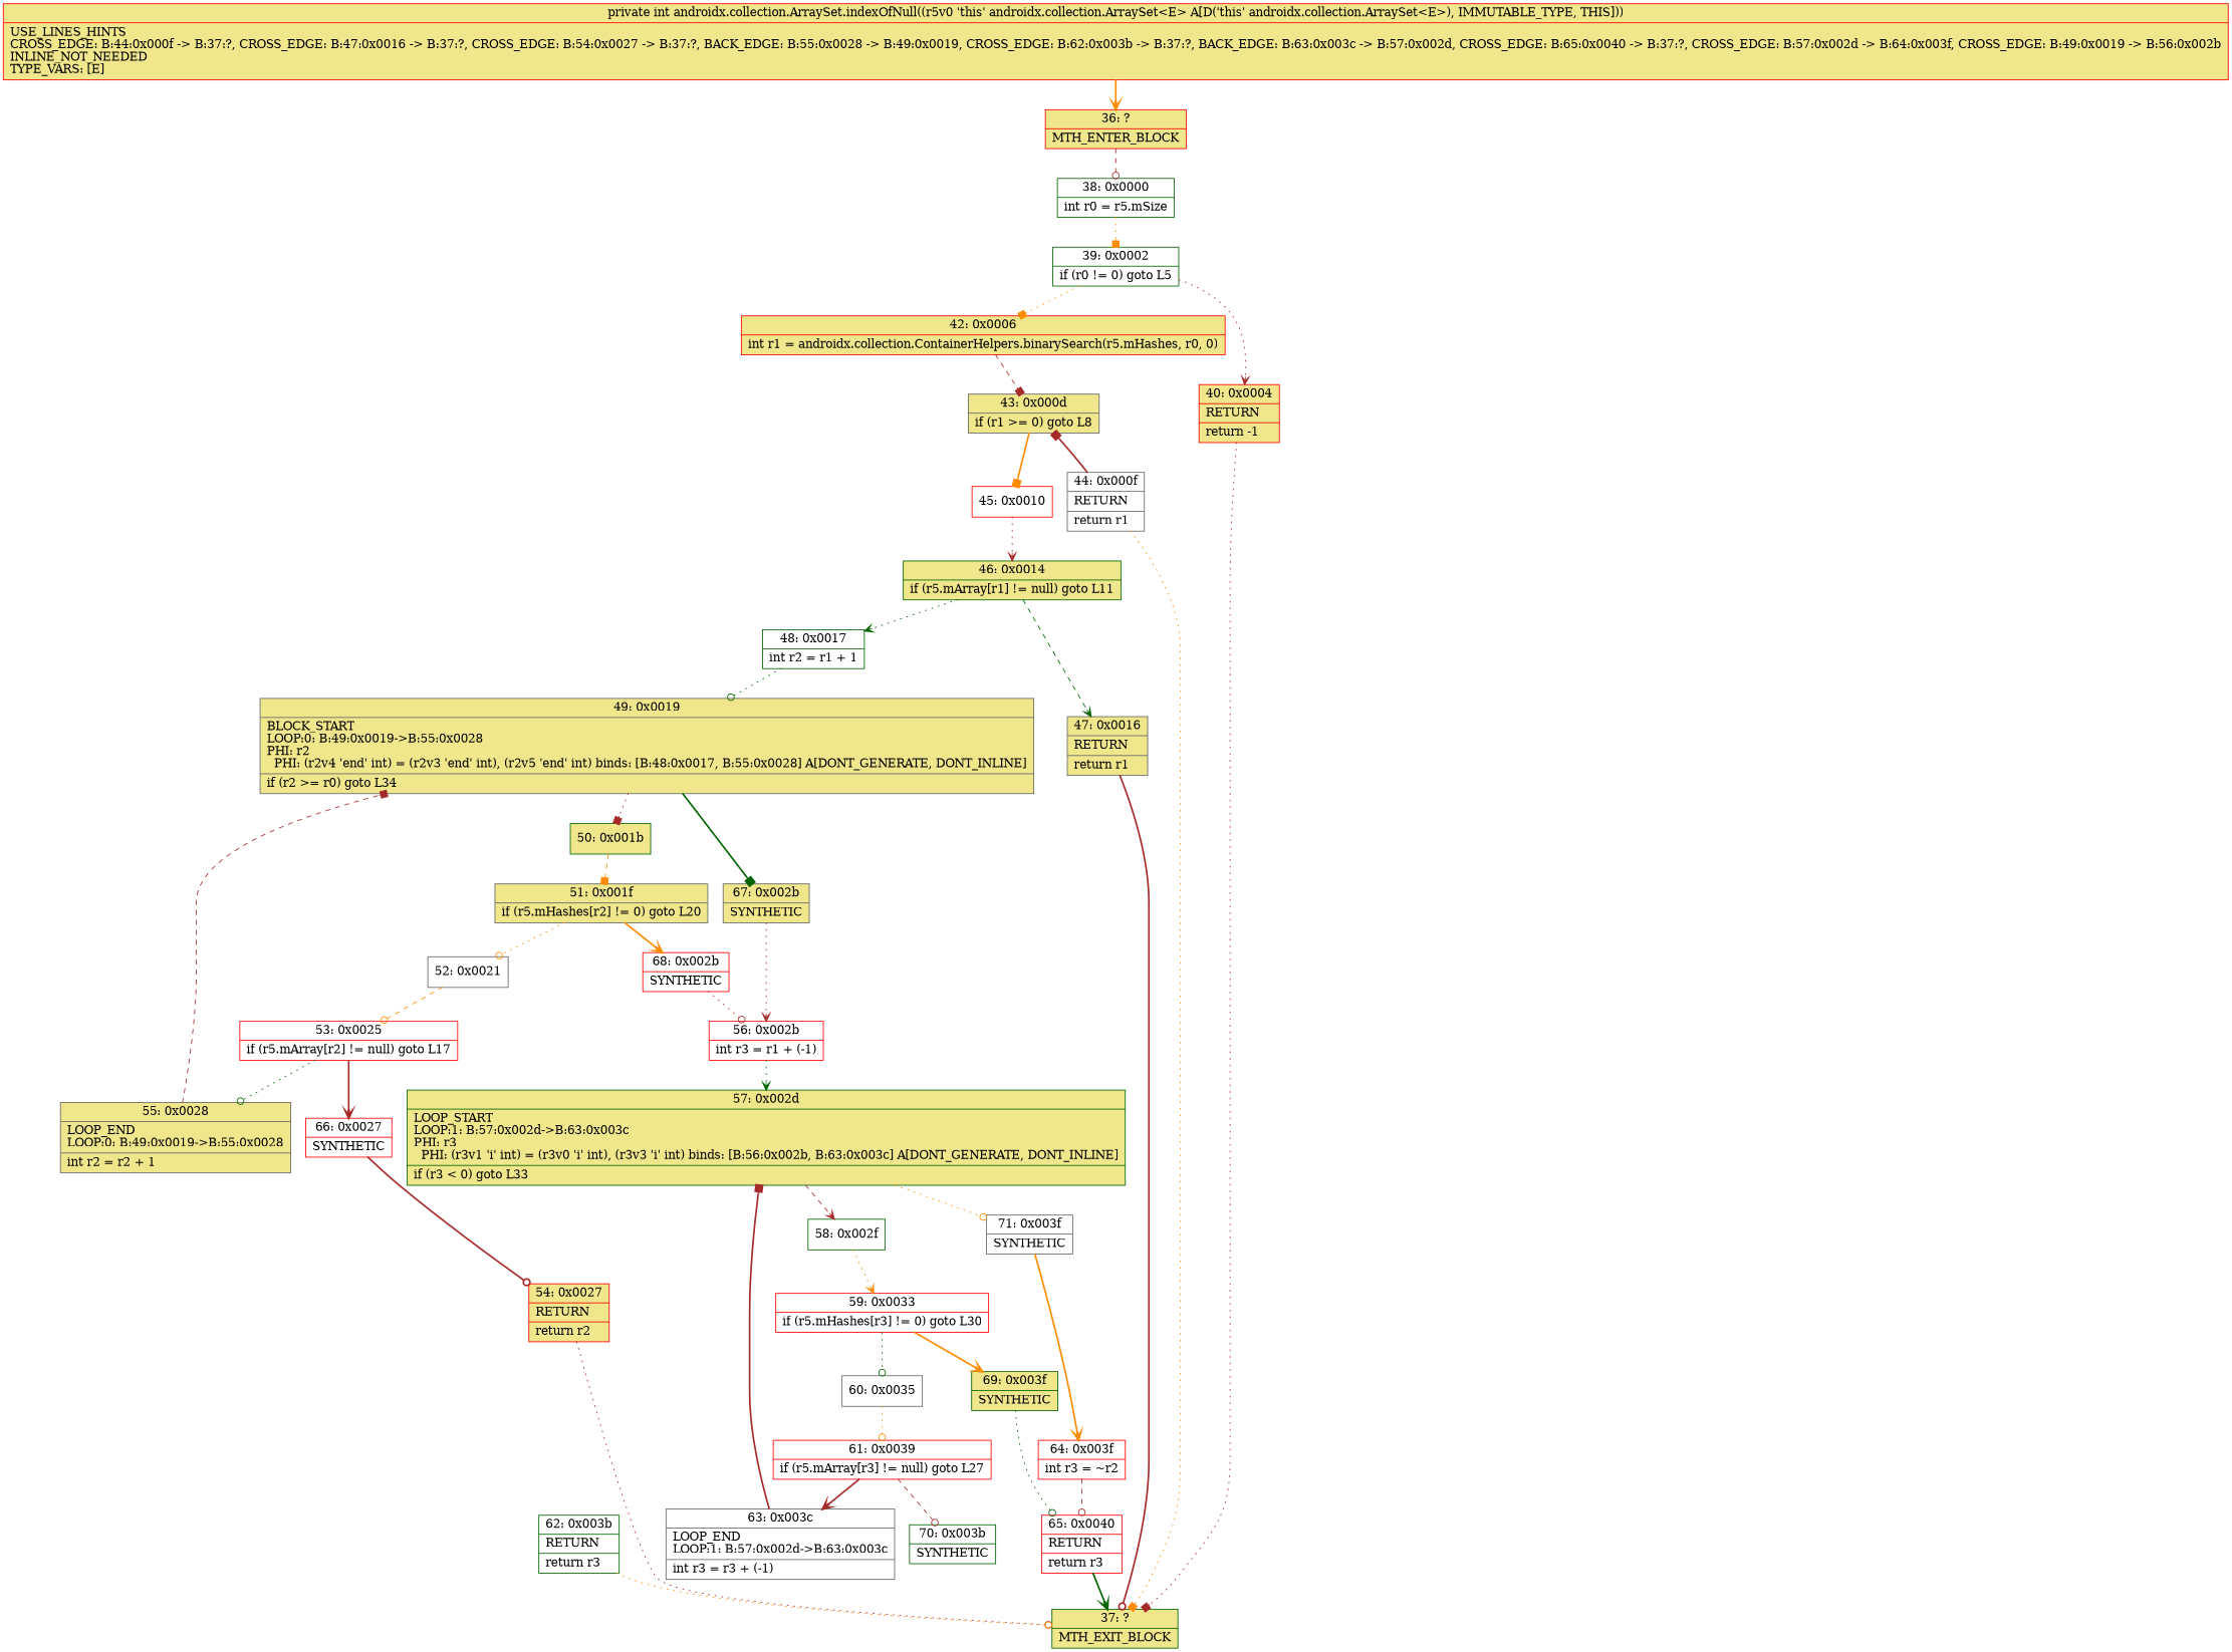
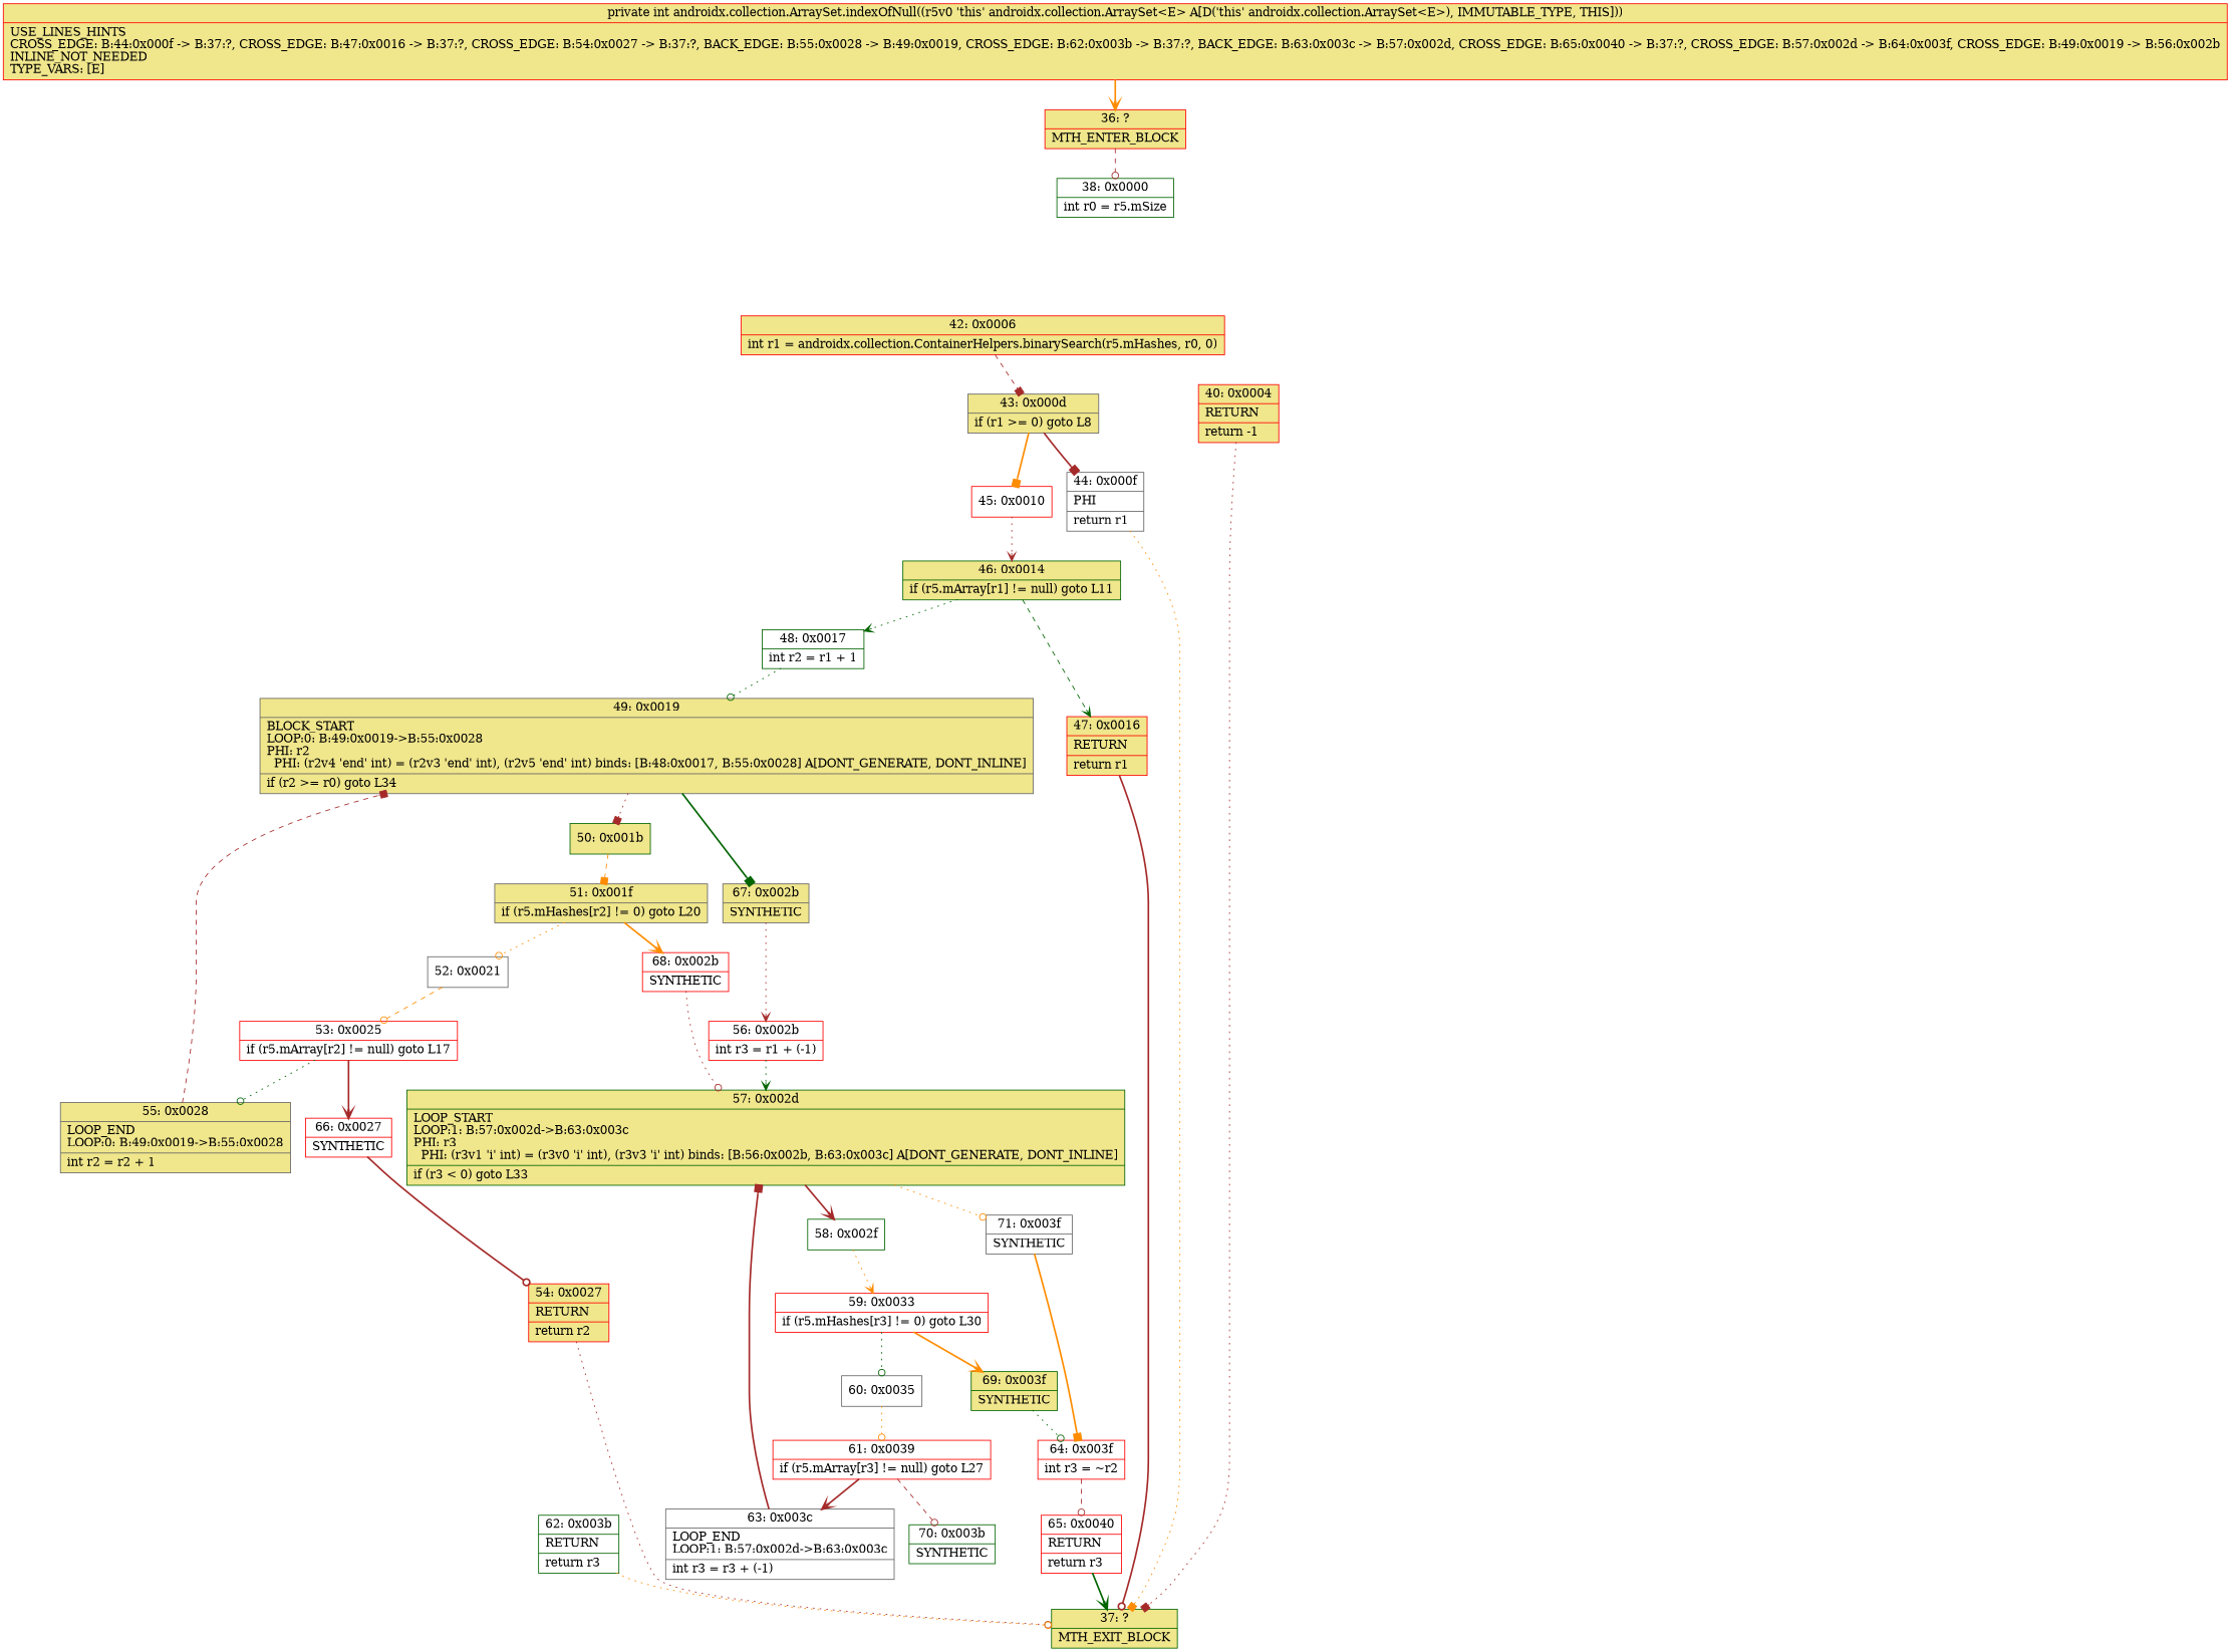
  digraph {
    node [color=red fillcolor=white shape=record style=filled]
    edge [arrowhead=odot color=brown style=dotted]
    n1 [fillcolor=khaki label="{36\:\ ?|MTH_ENTER_BLOCK\l}"]
    n2 [color=darkgreen label="{38\:\ 0x0000|int r0 = r5.mSize\l}"]
-   n3 [color=darkgreen label="{39\:\ 0x0002|if (r0 != 0) goto L5\l}"]
    n4 [fillcolor=khaki label="{40\:\ 0x0004|RETURN\l|return \-1\l}"]
    n5 [fillcolor=khaki label="{42\:\ 0x0006|int r1 = androidx.collection.ContainerHelpers.binarySearch(r5.mHashes, r0, 0)\l}"]
    n6 [color=darkgreen fillcolor=khaki label="{37\:\ ?|MTH_EXIT_BLOCK\l}"]
    n7 [color=gray40 fillcolor=khaki label="{43\:\ 0x000d|if (r1 \>= 0) goto L8\l}"]
-   n8 [color=gray40 label="{44\:\ 0x000f|RETURN\l|return r1\l}"]
+   n8 [color=gray40 label="{44\:\ 0x000f|PHI\l|return r1\l}"]
    n9 [label="{45\:\ 0x0010}"]
    n10 [color=darkgreen fillcolor=khaki label="{46\:\ 0x0014|if (r5.mArray[r1] != null) goto L11\l}"]
-   n11 [color=gray40 fillcolor=khaki label="{47\:\ 0x0016|RETURN\l|return r1\l}"]
+   n11 [fillcolor=khaki label="{47\:\ 0x0016|RETURN\l|return r1\l}"]
    n12 [color=darkgreen label="{48\:\ 0x0017|int r2 = r1 + 1\l}"]
    n13 [color=gray40 fillcolor=khaki label="{49\:\ 0x0019|BLOCK_START\lLOOP:0: B:49:0x0019\-\>B:55:0x0028\lPHI: r2 \l  PHI: (r2v4 'end' int) = (r2v3 'end' int), (r2v5 'end' int) binds: [B:48:0x0017, B:55:0x0028] A[DONT_GENERATE, DONT_INLINE]\l|if (r2 \>= r0) goto L34\l}"]
    n14 [color=darkgreen fillcolor=khaki label="{50\:\ 0x001b}"]
    n15 [color=gray40 fillcolor=khaki label="{67\:\ 0x002b|SYNTHETIC\l}"]
    n16 [color=gray40 fillcolor=khaki label="{51\:\ 0x001f|if (r5.mHashes[r2] != 0) goto L20\l}"]
    n17 [label="{56\:\ 0x002b|int r3 = r1 + (\-1)\l}"]
    n18 [color=gray40 label="{52\:\ 0x0021}"]
    n19 [label="{68\:\ 0x002b|SYNTHETIC\l}"]
    n20 [label="{53\:\ 0x0025|if (r5.mArray[r2] != null) goto L17\l}"]
    n21 [color=gray40 fillcolor=khaki label="{55\:\ 0x0028|LOOP_END\lLOOP:0: B:49:0x0019\-\>B:55:0x0028\l|int r2 = r2 + 1\l}"]
    n22 [label="{66\:\ 0x0027|SYNTHETIC\l}"]
    n23 [fillcolor=khaki label="{54\:\ 0x0027|RETURN\l|return r2\l}"]
    n24 [color=darkgreen fillcolor=khaki label="{57\:\ 0x002d|LOOP_START\lLOOP:1: B:57:0x002d\-\>B:63:0x003c\lPHI: r3 \l  PHI: (r3v1 'i' int) = (r3v0 'i' int), (r3v3 'i' int) binds: [B:56:0x002b, B:63:0x003c] A[DONT_GENERATE, DONT_INLINE]\l|if (r3 \< 0) goto L33\l}"]
    n25 [color=darkgreen label="{58\:\ 0x002f}"]
    n26 [color=gray40 label="{71\:\ 0x003f|SYNTHETIC\l}"]
    n27 [label="{59\:\ 0x0033|if (r5.mHashes[r3] != 0) goto L30\l}"]
    n28 [label="{64\:\ 0x003f|int r3 = ~r2\l}"]
    n29 [color=gray40 label="{60\:\ 0x0035}"]
    n30 [color=darkgreen fillcolor=khaki label="{69\:\ 0x003f|SYNTHETIC\l}"]
    n31 [label="{61\:\ 0x0039|if (r5.mArray[r3] != null) goto L27\l}"]
    n32 [color=gray40 label="{63\:\ 0x003c|LOOP_END\lLOOP:1: B:57:0x002d\-\>B:63:0x003c\l|int r3 = r3 + (\-1)\l}"]
    n33 [color=darkgreen label="{70\:\ 0x003b|SYNTHETIC\l}"]
    n34 [color=darkgreen label="{62\:\ 0x003b|RETURN\l|return r3\l}"]
    n35 [label="{65\:\ 0x0040|RETURN\l|return r3\l}"]
    n36 [fillcolor=khaki label="{private int androidx.collection.ArraySet.indexOfNull((r5v0 'this' androidx.collection.ArraySet\<E\> A[D('this' androidx.collection.ArraySet\<E\>), IMMUTABLE_TYPE, THIS]))  | USE_LINES_HINTS\lCROSS_EDGE: B:44:0x000f \-\> B:37:?, CROSS_EDGE: B:47:0x0016 \-\> B:37:?, CROSS_EDGE: B:54:0x0027 \-\> B:37:?, BACK_EDGE: B:55:0x0028 \-\> B:49:0x0019, CROSS_EDGE: B:62:0x003b \-\> B:37:?, BACK_EDGE: B:63:0x003c \-\> B:57:0x002d, CROSS_EDGE: B:65:0x0040 \-\> B:37:?, CROSS_EDGE: B:57:0x002d \-\> B:64:0x003f, CROSS_EDGE: B:49:0x0019 \-\> B:56:0x002b\lINLINE_NOT_NEEDED\lTYPE_VARS: [E]\l}"]
    n1 -> n2 [style=dashed]
-   n2 -> n3 [arrowhead=box color=darkorange]
-   n3 -> n4 [arrowhead=vee]
-   n3 -> n5 [arrowhead=box color=darkorange]
    n4 -> n6 [arrowhead=box]
    n5 -> n7 [arrowhead=box style=dashed]
-   n8 -> n7 [arrowhead=box style=bold]
+   n7 -> n8 [arrowhead=box style=bold]
    n7 -> n9 [arrowhead=box color=darkorange style=bold]
    n8 -> n6 [arrowhead=box color=darkorange]
    n9 -> n10 [arrowhead=vee]
    n10 -> n11 [arrowhead=vee color=darkgreen style=dashed]
    n10 -> n12 [arrowhead=vee color=darkgreen]
    n11 -> n6 [style=bold]
    n12 -> n13 [color=darkgreen]
    n13 -> n14 [arrowhead=box]
    n13 -> n15 [arrowhead=box color=darkgreen style=bold]
    n14 -> n16 [arrowhead=box color=darkorange style=dashed]
    n15 -> n17 [arrowhead=vee]
    n16 -> n18 [color=darkorange]
    n16 -> n19 [arrowhead=vee color=darkorange style=bold]
    n17 -> n24 [arrowhead=vee color=darkgreen]
    n18 -> n20 [color=darkorange style=dashed]
-   n19 -> n17
+   n19 -> n24
    n20 -> n21 [color=darkgreen]
    n20 -> n22 [arrowhead=vee style=bold]
    n21 -> n13 [arrowhead=box style=dashed]
    n22 -> n23 [style=bold]
    n23 -> n6
-   n24 -> n25 [arrowhead=vee style=dashed]
+   n24 -> n25 [arrowhead=vee style=bold]
    n24 -> n26 [color=darkorange]
    n25 -> n27 [arrowhead=vee color=darkorange]
-   n26 -> n28 [arrowhead=vee color=darkorange style=bold]
+   n26 -> n28 [arrowhead=box color=darkorange style=bold]
    n27 -> n29 [color=darkgreen]
    n27 -> n30 [arrowhead=vee color=darkorange style=bold]
    n28 -> n35 [style=dashed]
    n29 -> n31 [color=darkorange]
-   n30 -> n35 [color=darkgreen]
+   n30 -> n28 [color=darkgreen]
    n31 -> n32 [arrowhead=vee style=bold]
    n31 -> n33 [style=dashed]
    n32 -> n24 [arrowhead=box style=bold]
    n34 -> n6 [color=darkorange]
    n35 -> n6 [arrowhead=vee color=darkgreen style=bold]
    n36 -> n1 [arrowhead=vee color=darkorange style=bold]
  }
